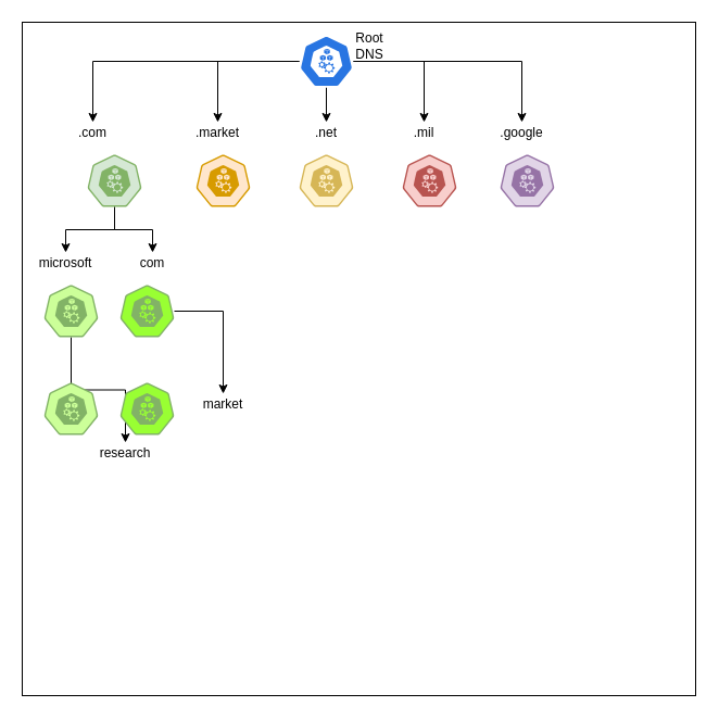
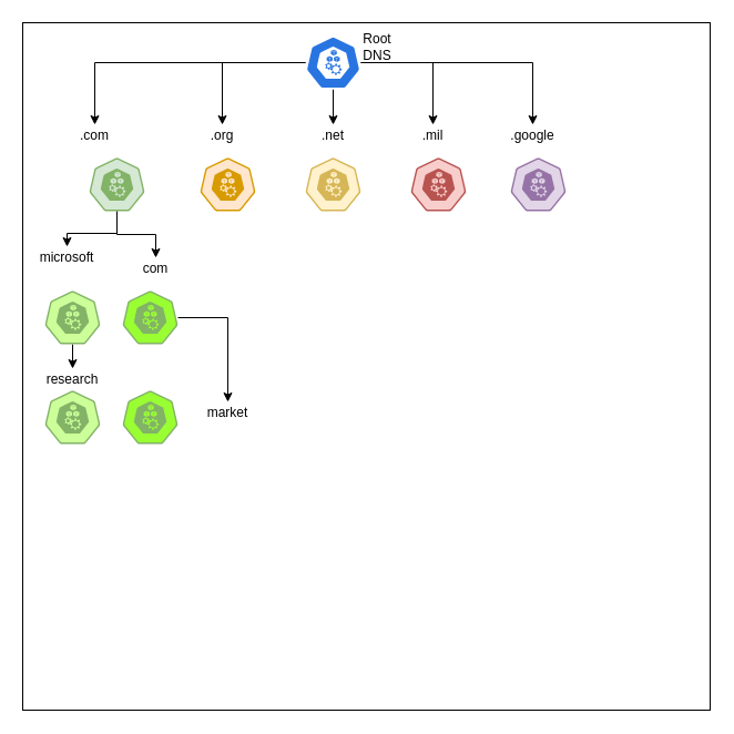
  <mxCell id="0" />
  <mxCell id="1" parent="0" />
  <mxCell id="2" value="" style="whiteSpace=wrap;html=1;aspect=fixed;" parent="1" vertex="1"><mxGeometry x="20" y="20" width="620" height="620" as="geometry" /></mxCell>
  <mxCell id="3" style="edgeStyle=orthogonalEdgeStyle;rounded=0;orthogonalLoop=1;jettySize=auto;html=1;" parent="1" source="8" target="17" edge="1"><mxGeometry relative="1" as="geometry" /></mxCell>
  <mxCell id="4" style="edgeStyle=orthogonalEdgeStyle;rounded=0;orthogonalLoop=1;jettySize=auto;html=1;entryX=0.5;entryY=0;entryDx=0;entryDy=0;" parent="1" source="8" target="18" edge="1"><mxGeometry relative="1" as="geometry" /></mxCell>
  <mxCell id="5" style="edgeStyle=orthogonalEdgeStyle;rounded=0;orthogonalLoop=1;jettySize=auto;html=1;entryX=0.5;entryY=0;entryDx=0;entryDy=0;" parent="1" source="8" target="19" edge="1"><mxGeometry relative="1" as="geometry" /></mxCell>
  <mxCell id="6" style="edgeStyle=orthogonalEdgeStyle;rounded=0;orthogonalLoop=1;jettySize=auto;html=1;" parent="1" source="8" target="20" edge="1"><mxGeometry relative="1" as="geometry" /></mxCell>
  <mxCell id="7" style="edgeStyle=orthogonalEdgeStyle;rounded=0;orthogonalLoop=1;jettySize=auto;html=1;entryX=0.5;entryY=0;entryDx=0;entryDy=0;" parent="1" source="8" target="21" edge="1"><mxGeometry relative="1" as="geometry" /></mxCell>
  <mxCell id="8" value="" style="html=1;dashed=0;whitespace=wrap;fillColor=#2875E2;strokeColor=#ffffff;points=[[0.005,0.63,0],[0.1,0.2,0],[0.9,0.2,0],[0.5,0,0],[0.995,0.63,0],[0.72,0.99,0],[0.5,1,0],[0.28,0.99,0]];shape=mxgraph.kubernetes.icon;prIcon=node" parent="1" vertex="1"><mxGeometry x="275" y="32" width="50" height="48" as="geometry" /></mxCell>
  <mxCell id="9" style="edgeStyle=orthogonalEdgeStyle;rounded=0;orthogonalLoop=1;jettySize=auto;html=1;entryX=0.5;entryY=0;entryDx=0;entryDy=0;" parent="1" source="11" target="26" edge="1"><mxGeometry relative="1" as="geometry" /></mxCell>
  <mxCell id="10" style="edgeStyle=orthogonalEdgeStyle;rounded=0;orthogonalLoop=1;jettySize=auto;html=1;entryX=0.5;entryY=0;entryDx=0;entryDy=0;" parent="1" source="11" target="27" edge="1"><mxGeometry relative="1" as="geometry" /></mxCell>
  <mxCell id="11" value="" style="html=1;dashed=0;whitespace=wrap;fillColor=#d5e8d4;strokeColor=#82b366;points=[[0.005,0.63,0],[0.1,0.2,0],[0.9,0.2,0],[0.5,0,0],[0.995,0.63,0],[0.72,0.99,0],[0.5,1,0],[0.28,0.99,0]];shape=mxgraph.kubernetes.icon;prIcon=node" parent="1" vertex="1"><mxGeometry x="80" y="142" width="50" height="48" as="geometry" /></mxCell>
  <mxCell id="12" value="" style="html=1;dashed=0;whitespace=wrap;fillColor=#ffe6cc;strokeColor=#d79b00;points=[[0.005,0.63,0],[0.1,0.2,0],[0.9,0.2,0],[0.5,0,0],[0.995,0.63,0],[0.72,0.99,0],[0.5,1,0],[0.28,0.99,0]];shape=mxgraph.kubernetes.icon;prIcon=node" parent="1" vertex="1"><mxGeometry x="180" y="142" width="50" height="48" as="geometry" /></mxCell>
  <mxCell id="13" value="" style="html=1;dashed=0;whitespace=wrap;fillColor=#fff2cc;strokeColor=#d6b656;points=[[0.005,0.63,0],[0.1,0.2,0],[0.9,0.2,0],[0.5,0,0],[0.995,0.63,0],[0.72,0.99,0],[0.5,1,0],[0.28,0.99,0]];shape=mxgraph.kubernetes.icon;prIcon=node" parent="1" vertex="1"><mxGeometry x="230" y="142" width="140" height="48" as="geometry" /></mxCell>
  <mxCell id="14" value="" style="html=1;dashed=0;whitespace=wrap;fillColor=#f8cecc;strokeColor=#b85450;points=[[0.005,0.63,0],[0.1,0.2,0],[0.9,0.2,0],[0.5,0,0],[0.995,0.63,0],[0.72,0.99,0],[0.5,1,0],[0.28,0.99,0]];shape=mxgraph.kubernetes.icon;prIcon=node" parent="1" vertex="1"><mxGeometry x="370" y="142" width="50" height="48" as="geometry" /></mxCell>
  <mxCell id="15" value="" style="html=1;dashed=0;whitespace=wrap;fillColor=#e1d5e7;strokeColor=#9673a6;points=[[0.005,0.63,0],[0.1,0.2,0],[0.9,0.2,0],[0.5,0,0],[0.995,0.63,0],[0.72,0.99,0],[0.5,1,0],[0.28,0.99,0]];shape=mxgraph.kubernetes.icon;prIcon=node" parent="1" vertex="1"><mxGeometry x="460" y="142" width="50" height="48" as="geometry" /></mxCell>
  <mxCell id="16" value="Root DNS" style="text;html=1;strokeColor=none;fillColor=none;align=center;verticalAlign=middle;whiteSpace=wrap;rounded=0;" parent="1" vertex="1"><mxGeometry x="320" y="32" width="40" height="20" as="geometry" /></mxCell>
  <mxCell id="17" value=".com" style="text;html=1;strokeColor=none;fillColor=none;align=center;verticalAlign=middle;whiteSpace=wrap;rounded=0;" parent="1" vertex="1"><mxGeometry x="55" y="112" width="60" height="20" as="geometry" /></mxCell>
- <mxCell id="18" value=".market" style="text;html=1;strokeColor=none;fillColor=none;align=center;verticalAlign=middle;whiteSpace=wrap;rounded=0;" parent="1" vertex="1"><mxGeometry x="170" y="112" width="60" height="20" as="geometry" /></mxCell>
+ <mxCell id="18" value=".org" style="text;html=1;strokeColor=none;fillColor=none;align=center;verticalAlign=middle;whiteSpace=wrap;rounded=0;" parent="1" vertex="1"><mxGeometry x="170" y="112" width="60" height="20" as="geometry" /></mxCell>
  <mxCell id="19" value=".net" style="text;html=1;strokeColor=none;fillColor=none;align=center;verticalAlign=middle;whiteSpace=wrap;rounded=0;" parent="1" vertex="1"><mxGeometry x="270" y="112" width="60" height="20" as="geometry" /></mxCell>
  <mxCell id="20" value=".mil" style="text;html=1;strokeColor=none;fillColor=none;align=center;verticalAlign=middle;whiteSpace=wrap;rounded=0;" parent="1" vertex="1"><mxGeometry x="360" y="112" width="60" height="20" as="geometry" /></mxCell>
  <mxCell id="21" value=".google" style="text;html=1;strokeColor=none;fillColor=none;align=center;verticalAlign=middle;whiteSpace=wrap;rounded=0;" parent="1" vertex="1"><mxGeometry x="450" y="112" width="60" height="20" as="geometry" /></mxCell>
  <mxCell id="22" style="edgeStyle=orthogonalEdgeStyle;rounded=0;orthogonalLoop=1;jettySize=auto;html=1;entryX=0.5;entryY=0;entryDx=0;entryDy=0;" parent="1" source="23" target="30" edge="1"><mxGeometry relative="1" as="geometry" /></mxCell>
  <mxCell id="23" value="" style="html=1;dashed=0;whitespace=wrap;strokeColor=#82b366;points=[[0.005,0.63,0],[0.1,0.2,0],[0.9,0.2,0],[0.5,0,0],[0.995,0.63,0],[0.72,0.99,0],[0.5,1,0],[0.28,0.99,0]];shape=mxgraph.kubernetes.icon;prIcon=node;fillColor=#CCFF99;" parent="1" vertex="1"><mxGeometry x="40" y="262" width="50" height="48" as="geometry" /></mxCell>
  <mxCell id="24" style="edgeStyle=orthogonalEdgeStyle;rounded=0;orthogonalLoop=1;jettySize=auto;html=1;entryX=0.5;entryY=0;entryDx=0;entryDy=0;" parent="1" source="25" target="31" edge="1"><mxGeometry relative="1" as="geometry" /></mxCell>
  <mxCell id="25" value="" style="html=1;dashed=0;whitespace=wrap;strokeColor=#82b366;points=[[0.005,0.63,0],[0.1,0.2,0],[0.9,0.2,0],[0.5,0,0],[0.995,0.63,0],[0.72,0.99,0],[0.5,1,0],[0.28,0.99,0]];shape=mxgraph.kubernetes.icon;prIcon=node;fillColor=#99FF33;" parent="1" vertex="1"><mxGeometry x="110" y="262" width="50" height="48" as="geometry" /></mxCell>
- <mxCell id="26" value="microsoft" style="text;html=1;strokeColor=none;fillColor=none;align=center;verticalAlign=middle;whiteSpace=wrap;rounded=0;" parent="1" vertex="1"><mxGeometry x="30" y="232" width="60" height="20" as="geometry" /></mxCell>
+ <mxCell id="26" value="microsoft" style="text;html=1;strokeColor=none;fillColor=none;align=center;verticalAlign=middle;whiteSpace=wrap;rounded=0;" parent="1" vertex="1"><mxGeometry x="30" y="222" width="60" height="20" as="geometry" /></mxCell>
  <mxCell id="27" value="com" style="text;html=1;strokeColor=none;fillColor=none;align=center;verticalAlign=middle;whiteSpace=wrap;rounded=0;" parent="1" vertex="1"><mxGeometry x="110" y="232" width="60" height="20" as="geometry" /></mxCell>
  <mxCell id="28" value="" style="html=1;dashed=0;whitespace=wrap;strokeColor=#82b366;points=[[0.005,0.63,0],[0.1,0.2,0],[0.9,0.2,0],[0.5,0,0],[0.995,0.63,0],[0.72,0.99,0],[0.5,1,0],[0.28,0.99,0]];shape=mxgraph.kubernetes.icon;prIcon=node;fillColor=#CCFF99;" parent="1" vertex="1"><mxGeometry x="40" y="352" width="50" height="48" as="geometry" /></mxCell>
  <mxCell id="29" value="" style="html=1;dashed=0;whitespace=wrap;strokeColor=#82b366;points=[[0.005,0.63,0],[0.1,0.2,0],[0.9,0.2,0],[0.5,0,0],[0.995,0.63,0],[0.72,0.99,0],[0.5,1,0],[0.28,0.99,0]];shape=mxgraph.kubernetes.icon;prIcon=node;fillColor=#99FF33;" parent="1" vertex="1"><mxGeometry x="110" y="352" width="50" height="48" as="geometry" /></mxCell>
- <mxCell id="30" value="research" style="text;html=1;strokeColor=none;fillColor=none;align=center;verticalAlign=middle;whiteSpace=wrap;rounded=0;" parent="1" vertex="1"><mxGeometry x="85" y="407" width="60" height="20" as="geometry" /></mxCell>
+ <mxCell id="30" value="research" style="text;html=1;strokeColor=none;fillColor=none;align=center;verticalAlign=middle;whiteSpace=wrap;rounded=0;" parent="1" vertex="1"><mxGeometry x="35" y="332" width="60" height="20" as="geometry" /></mxCell>
  <mxCell id="31" value="market" style="text;html=1;strokeColor=none;fillColor=none;align=center;verticalAlign=middle;whiteSpace=wrap;rounded=0;" parent="1" vertex="1"><mxGeometry x="175" y="362" width="60" height="20" as="geometry" /></mxCell>
